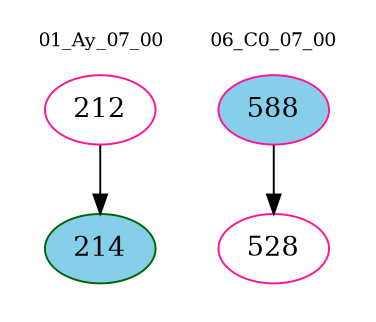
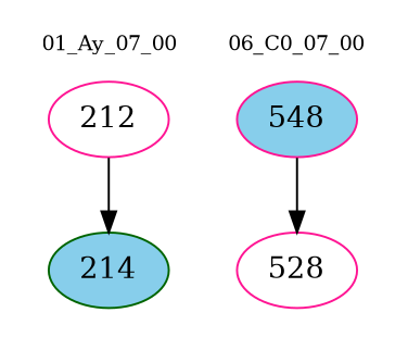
  digraph {
    node [color=deeppink fillcolor=white style=filled]
    edge [color=black]
    n1 [label=212]
    n2 [color=darkgreen fillcolor=skyblue label=214]
-   n3 [fillcolor=skyblue label=588]
+   n3 [fillcolor=skyblue label=548]
    n4 [label=528]
    subgraph cluster_1 {
      color=white
      fontsize=10
      label="01_Ay_07_00"
      n1
      n2
    }
    subgraph cluster_2 {
      color=white
      fontsize=10
      label="06_C0_07_00"
      n3
      n4
    }
    n1 -> n2
    n3 -> n4
  }
